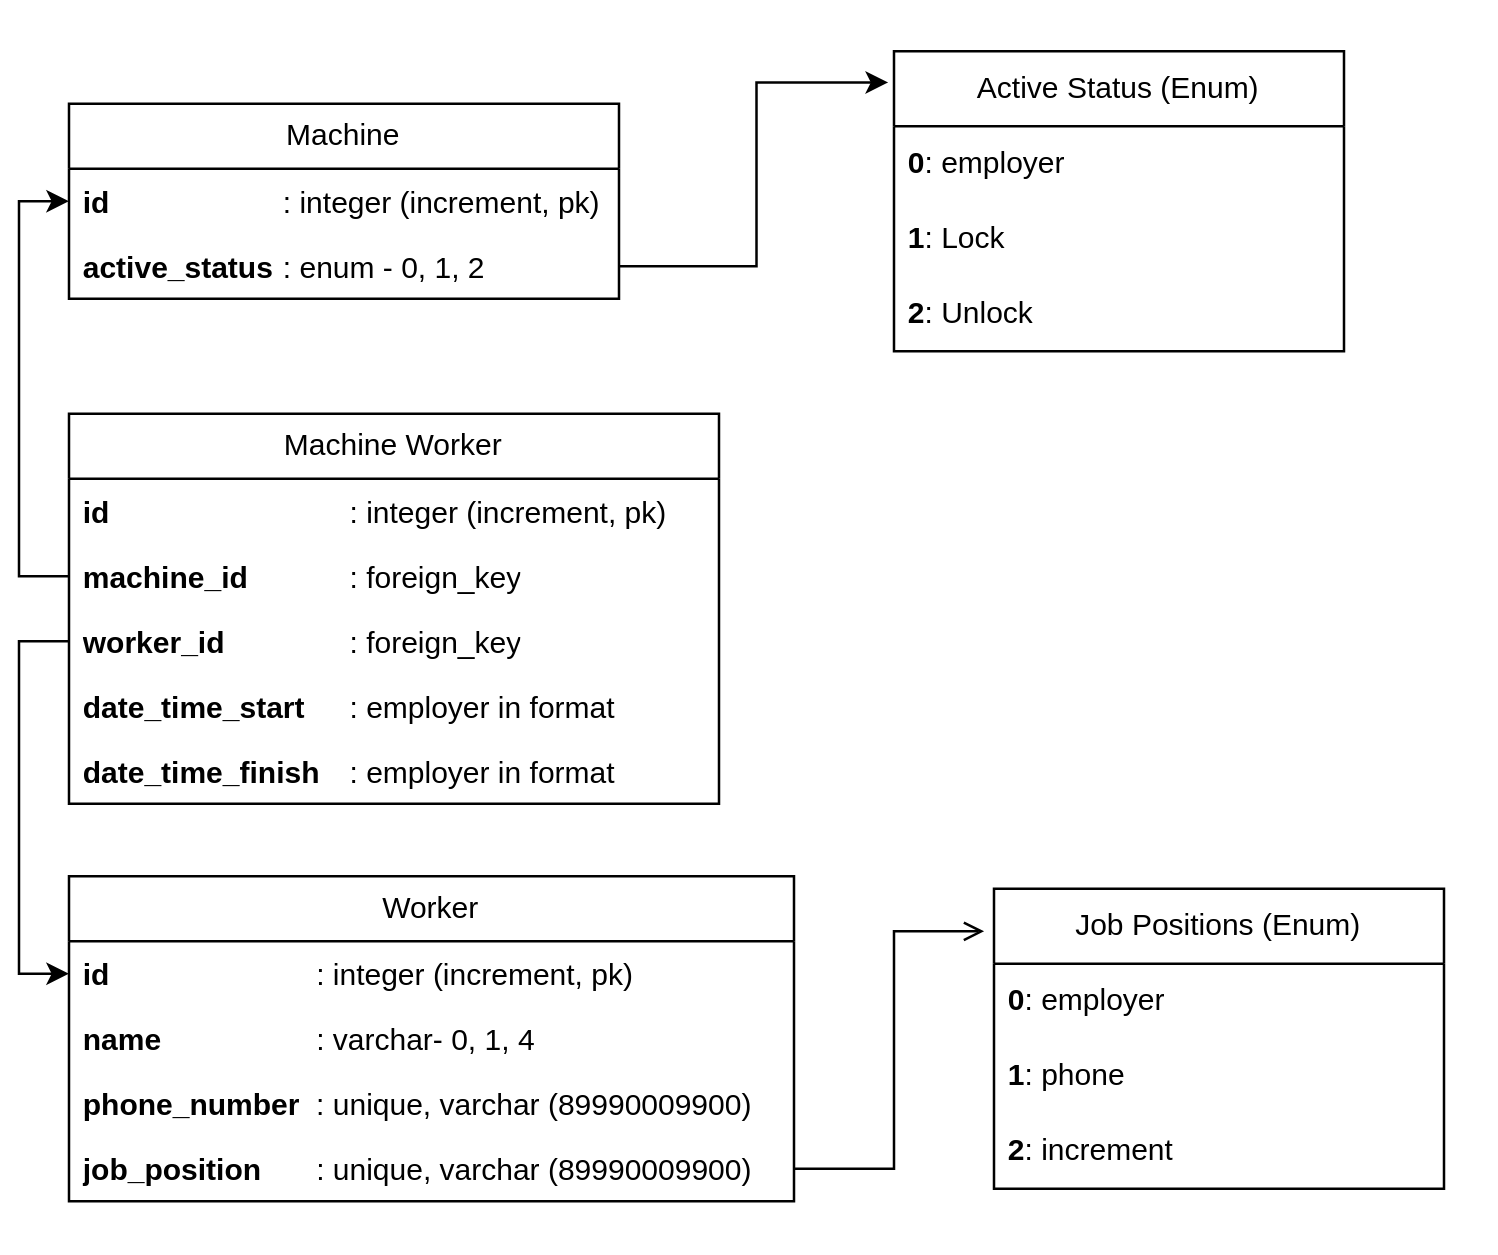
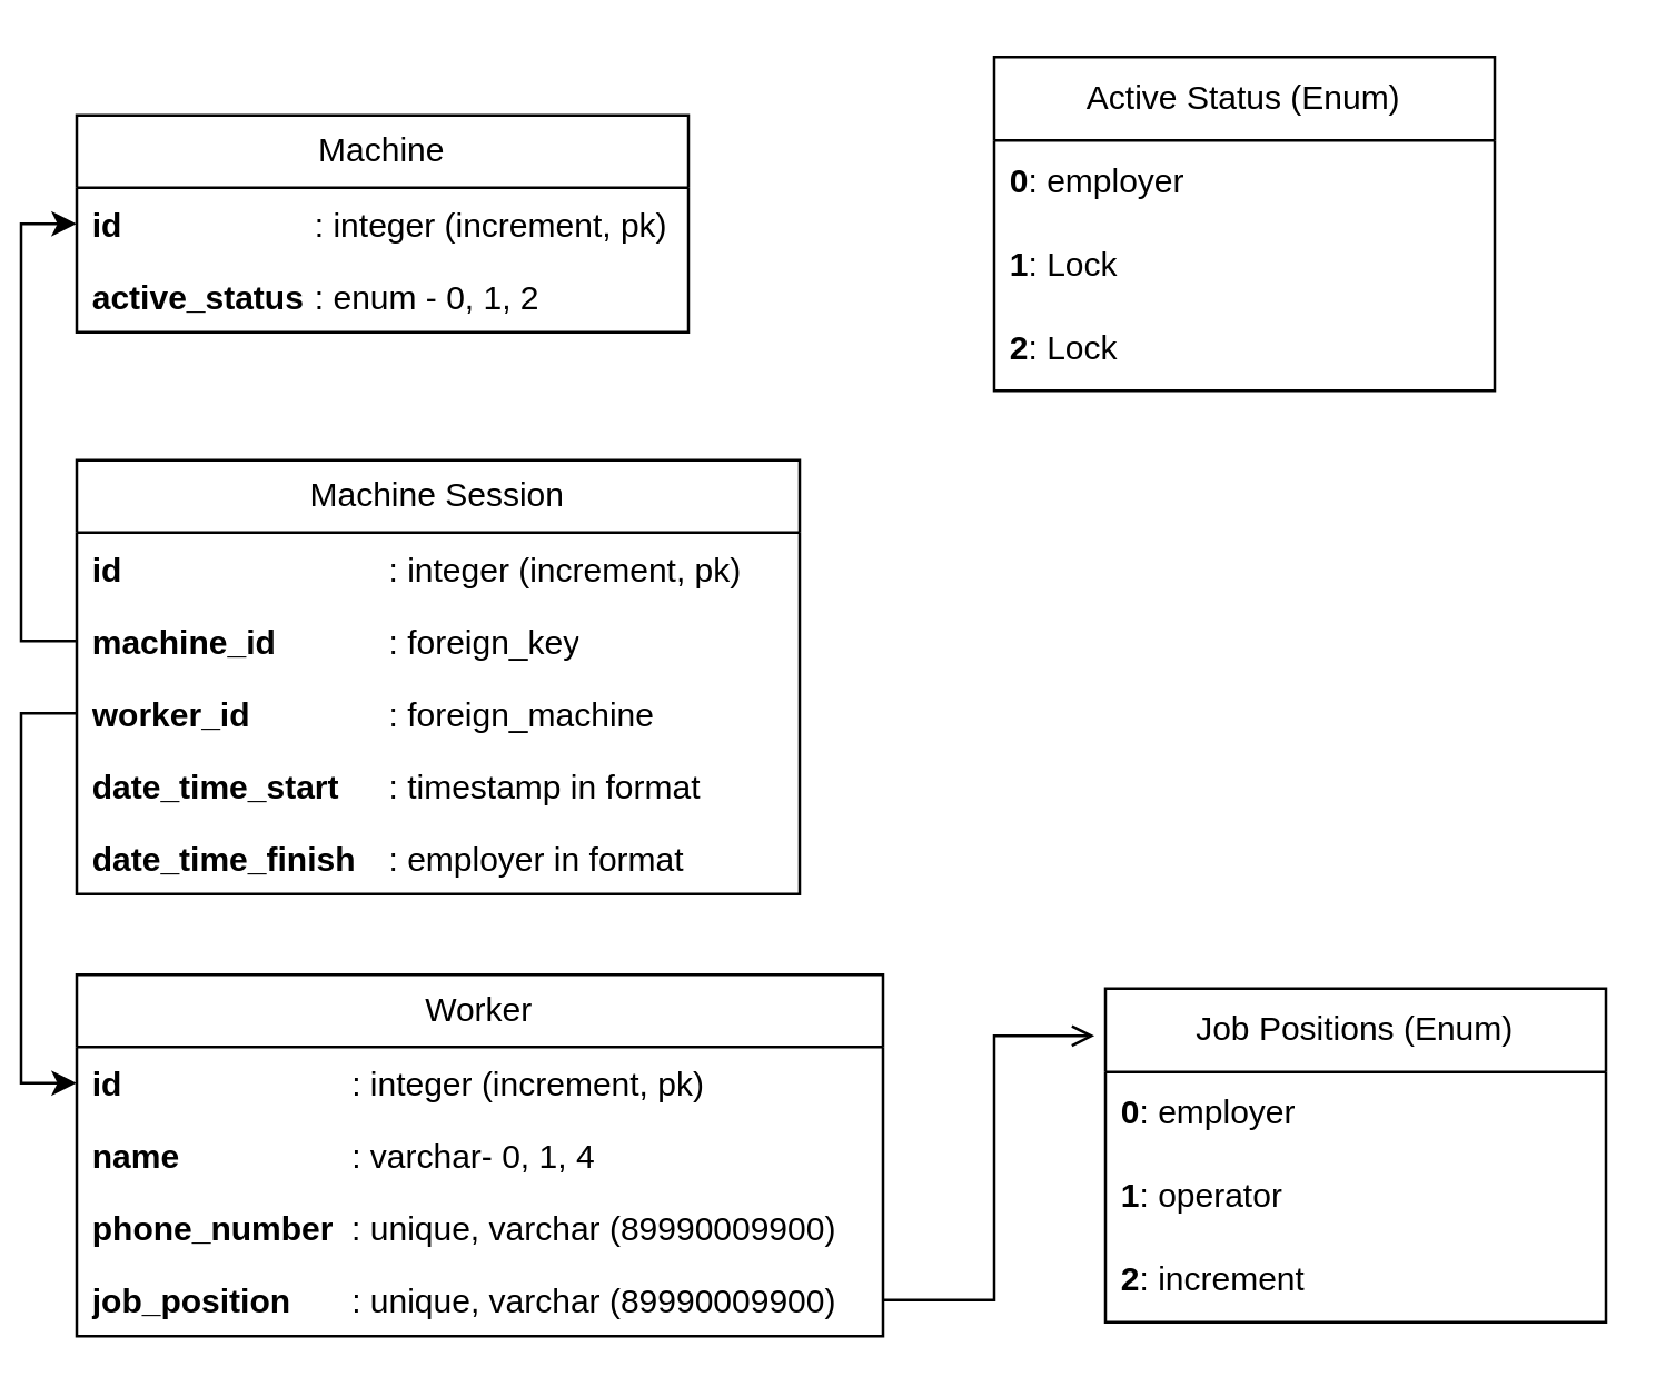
  <mxCell id="0" />
  <mxCell id="1" parent="0" />
  <mxCell id="2" value="Machine" style="swimlane;fontStyle=0;childLayout=stackLayout;horizontal=1;startSize=26;fillColor=none;horizontalStack=0;resizeParent=1;resizeParentMax=0;resizeLast=0;collapsible=1;marginBottom=0;whiteSpace=wrap;html=1;" vertex="1" parent="1"><mxGeometry x="20" y="41" width="220" height="78" as="geometry" /></mxCell>
  <mxCell id="3" value="&lt;b&gt;id&lt;/b&gt;&lt;span style=&quot;white-space: pre;&quot;&gt;&#09;&lt;/span&gt;&lt;span style=&quot;white-space: pre;&quot;&gt;&#09;&lt;/span&gt;&lt;span style=&quot;white-space: pre;&quot;&gt;&#09;&lt;/span&gt;: integer (increment, pk)" style="text;strokeColor=none;fillColor=none;align=left;verticalAlign=top;spacingLeft=4;spacingRight=4;overflow=hidden;rotatable=0;points=[[0,0.5],[1,0.5]];portConstraint=eastwest;whiteSpace=wrap;html=1;" vertex="1" parent="2"><mxGeometry y="26" width="220" height="26" as="geometry" /></mxCell>
  <mxCell id="4" value="&lt;b&gt;active_status&lt;/b&gt;&lt;span style=&quot;white-space: pre;&quot;&gt;&#09;&lt;/span&gt;: enum - 0, 1, 2" style="text;strokeColor=none;fillColor=none;align=left;verticalAlign=top;spacingLeft=4;spacingRight=4;overflow=hidden;rotatable=0;points=[[0,0.5],[1,0.5]];portConstraint=eastwest;whiteSpace=wrap;html=1;" vertex="1" parent="2"><mxGeometry y="52" width="220" height="26" as="geometry" /></mxCell>
  <mxCell id="5" value="Active Status (Enum)" style="swimlane;fontStyle=0;childLayout=stackLayout;horizontal=1;startSize=30;horizontalStack=0;resizeParent=1;resizeParentMax=0;resizeLast=0;collapsible=1;marginBottom=0;whiteSpace=wrap;html=1;" vertex="1" parent="1"><mxGeometry x="350" y="20" width="180" height="120" as="geometry" /></mxCell>
  <mxCell id="6" value="&lt;b&gt;0&lt;/b&gt;: employer" style="text;strokeColor=none;fillColor=none;align=left;verticalAlign=middle;spacingLeft=4;spacingRight=4;overflow=hidden;points=[[0,0.5],[1,0.5]];portConstraint=eastwest;rotatable=0;whiteSpace=wrap;html=1;" vertex="1" parent="5"><mxGeometry y="30" width="180" height="30" as="geometry" /></mxCell>
  <mxCell id="7" value="&lt;b&gt;1&lt;/b&gt;: Lock" style="text;strokeColor=none;fillColor=none;align=left;verticalAlign=middle;spacingLeft=4;spacingRight=4;overflow=hidden;points=[[0,0.5],[1,0.5]];portConstraint=eastwest;rotatable=0;whiteSpace=wrap;html=1;" vertex="1" parent="5"><mxGeometry y="60" width="180" height="30" as="geometry" /></mxCell>
- <mxCell id="8" value="&lt;b&gt;2&lt;/b&gt;: Unlock" style="text;strokeColor=none;fillColor=none;align=left;verticalAlign=middle;spacingLeft=4;spacingRight=4;overflow=hidden;points=[[0,0.5],[1,0.5]];portConstraint=eastwest;rotatable=0;whiteSpace=wrap;html=1;" vertex="1" parent="5"><mxGeometry y="90" width="180" height="30" as="geometry" /></mxCell>
+ <mxCell id="8" value="&lt;b&gt;2&lt;/b&gt;: Lock" style="text;strokeColor=none;fillColor=none;align=left;verticalAlign=middle;spacingLeft=4;spacingRight=4;overflow=hidden;points=[[0,0.5],[1,0.5]];portConstraint=eastwest;rotatable=0;whiteSpace=wrap;html=1;" vertex="1" parent="5"><mxGeometry y="90" width="180" height="30" as="geometry" /></mxCell>
  <mxCell id="9" value="Worker" style="swimlane;fontStyle=0;childLayout=stackLayout;horizontal=1;startSize=26;fillColor=none;horizontalStack=0;resizeParent=1;resizeParentMax=0;resizeLast=0;collapsible=1;marginBottom=0;whiteSpace=wrap;html=1;" vertex="1" parent="1"><mxGeometry x="20" y="350" width="290" height="130" as="geometry" /></mxCell>
  <mxCell id="10" value="&lt;b&gt;id&lt;/b&gt;&lt;span style=&quot;white-space: pre;&quot;&gt;&#09;&lt;/span&gt;&lt;span style=&quot;white-space: pre;&quot;&gt;&#09; &lt;span style=&quot;white-space: pre;&quot;&gt;&#09;    &lt;/span&gt;&lt;/span&gt;: integer (increment, pk)" style="text;strokeColor=none;fillColor=none;align=left;verticalAlign=top;spacingLeft=4;spacingRight=4;overflow=hidden;rotatable=0;points=[[0,0.5],[1,0.5]];portConstraint=eastwest;whiteSpace=wrap;html=1;" vertex="1" parent="9"><mxGeometry y="26" width="290" height="26" as="geometry" /></mxCell>
  <mxCell id="11" value="&lt;b&gt;name&lt;/b&gt;&lt;span style=&quot;white-space: pre;&quot;&gt;&#09;&lt;span style=&quot;white-space: pre;&quot;&gt;&#09;    &lt;/span&gt;&lt;/span&gt;: varchar- 0, 1, 4" style="text;strokeColor=none;fillColor=none;align=left;verticalAlign=top;spacingLeft=4;spacingRight=4;overflow=hidden;rotatable=0;points=[[0,0.5],[1,0.5]];portConstraint=eastwest;whiteSpace=wrap;html=1;" vertex="1" parent="9"><mxGeometry y="52" width="290" height="26" as="geometry" /></mxCell>
  <mxCell id="12" value="&lt;b&gt;phone_number&lt;span style=&quot;white-space: pre;&quot;&gt;&amp;nbsp; &lt;/span&gt;&lt;/b&gt;: unique, varchar (89990009900)&amp;nbsp;" style="text;strokeColor=none;fillColor=none;align=left;verticalAlign=top;spacingLeft=4;spacingRight=4;overflow=hidden;rotatable=0;points=[[0,0.5],[1,0.5]];portConstraint=eastwest;whiteSpace=wrap;html=1;" vertex="1" parent="9"><mxGeometry y="78" width="290" height="26" as="geometry" /></mxCell>
  <mxCell id="13" value="&lt;b&gt;job_position&lt;span style=&quot;white-space: pre;&quot;&gt;&amp;nbsp; &lt;span style=&quot;white-space: pre;&quot;&gt;&#09;    &lt;/span&gt;&lt;/span&gt;&lt;/b&gt;: unique, varchar (89990009900)&amp;nbsp;" style="text;strokeColor=none;fillColor=none;align=left;verticalAlign=top;spacingLeft=4;spacingRight=4;overflow=hidden;rotatable=0;points=[[0,0.5],[1,0.5]];portConstraint=eastwest;whiteSpace=wrap;html=1;" vertex="1" parent="9"><mxGeometry y="104" width="290" height="26" as="geometry" /></mxCell>
- <mxCell id="14" value="Machine Worker" style="swimlane;fontStyle=0;childLayout=stackLayout;horizontal=1;startSize=26;fillColor=none;horizontalStack=0;resizeParent=1;resizeParentMax=0;resizeLast=0;collapsible=1;marginBottom=0;whiteSpace=wrap;html=1;" vertex="1" parent="1"><mxGeometry x="20" y="165" width="260" height="156" as="geometry" /></mxCell>
+ <mxCell id="14" value="Machine Session" style="swimlane;fontStyle=0;childLayout=stackLayout;horizontal=1;startSize=26;fillColor=none;horizontalStack=0;resizeParent=1;resizeParentMax=0;resizeLast=0;collapsible=1;marginBottom=0;whiteSpace=wrap;html=1;" vertex="1" parent="1"><mxGeometry x="20" y="165" width="260" height="156" as="geometry" /></mxCell>
  <mxCell id="15" value="&lt;b&gt;id&lt;/b&gt;&lt;span style=&quot;white-space: pre;&quot;&gt;&#09;&lt;/span&gt;&lt;span style=&quot;white-space: pre;&quot;&gt;&#09;&lt;/span&gt;&lt;span style=&quot;white-space: pre;&quot;&gt;&#09;&lt;span style=&quot;white-space: pre;&quot;&gt;&#09;&lt;/span&gt;&lt;/span&gt;: integer (increment, pk)" style="text;strokeColor=none;fillColor=none;align=left;verticalAlign=top;spacingLeft=4;spacingRight=4;overflow=hidden;rotatable=0;points=[[0,0.5],[1,0.5]];portConstraint=eastwest;whiteSpace=wrap;html=1;" vertex="1" parent="14"><mxGeometry y="26" width="260" height="26" as="geometry" /></mxCell>
  <mxCell id="16" value="&lt;b&gt;machine_id&lt;/b&gt;&lt;span style=&quot;white-space: pre;&quot;&gt;&#09;&lt;span style=&quot;white-space: pre;&quot;&gt;&#09;&lt;/span&gt;&lt;/span&gt;: foreign_key" style="text;strokeColor=none;fillColor=none;align=left;verticalAlign=top;spacingLeft=4;spacingRight=4;overflow=hidden;rotatable=0;points=[[0,0.5],[1,0.5]];portConstraint=eastwest;whiteSpace=wrap;html=1;" vertex="1" parent="14"><mxGeometry y="52" width="260" height="26" as="geometry" /></mxCell>
- <mxCell id="17" value="&lt;b&gt;worker_id&lt;/b&gt;&lt;span style=&quot;white-space: pre;&quot;&gt;&#09;&lt;span style=&quot;white-space: pre;&quot;&gt;&#09;&lt;/span&gt;&lt;/span&gt;: foreign_key" style="text;strokeColor=none;fillColor=none;align=left;verticalAlign=top;spacingLeft=4;spacingRight=4;overflow=hidden;rotatable=0;points=[[0,0.5],[1,0.5]];portConstraint=eastwest;whiteSpace=wrap;html=1;" vertex="1" parent="14"><mxGeometry y="78" width="260" height="26" as="geometry" /></mxCell>
- <mxCell id="18" value="&lt;b&gt;date_time_start&lt;/b&gt;&lt;span style=&quot;white-space: pre;&quot;&gt;&#09;&lt;/span&gt;: employer in format" style="text;strokeColor=none;fillColor=none;align=left;verticalAlign=top;spacingLeft=4;spacingRight=4;overflow=hidden;rotatable=0;points=[[0,0.5],[1,0.5]];portConstraint=eastwest;whiteSpace=wrap;html=1;" vertex="1" parent="14"><mxGeometry y="104" width="260" height="26" as="geometry" /></mxCell>
+ <mxCell id="17" value="&lt;b&gt;worker_id&lt;/b&gt;&lt;span style=&quot;white-space: pre;&quot;&gt;&#09;&lt;span style=&quot;white-space: pre;&quot;&gt;&#09;&lt;/span&gt;&lt;/span&gt;: foreign_machine" style="text;strokeColor=none;fillColor=none;align=left;verticalAlign=top;spacingLeft=4;spacingRight=4;overflow=hidden;rotatable=0;points=[[0,0.5],[1,0.5]];portConstraint=eastwest;whiteSpace=wrap;html=1;" vertex="1" parent="14"><mxGeometry y="78" width="260" height="26" as="geometry" /></mxCell>
+ <mxCell id="18" value="&lt;b&gt;date_time_start&lt;/b&gt;&lt;span style=&quot;white-space: pre;&quot;&gt;&#09;&lt;/span&gt;: timestamp in format" style="text;strokeColor=none;fillColor=none;align=left;verticalAlign=top;spacingLeft=4;spacingRight=4;overflow=hidden;rotatable=0;points=[[0,0.5],[1,0.5]];portConstraint=eastwest;whiteSpace=wrap;html=1;" vertex="1" parent="14"><mxGeometry y="104" width="260" height="26" as="geometry" /></mxCell>
  <mxCell id="19" value="&lt;b&gt;date_time_finish&lt;/b&gt;&lt;span style=&quot;white-space: pre;&quot;&gt;&#09;&lt;/span&gt;: employer in format" style="text;strokeColor=none;fillColor=none;align=left;verticalAlign=top;spacingLeft=4;spacingRight=4;overflow=hidden;rotatable=0;points=[[0,0.5],[1,0.5]];portConstraint=eastwest;whiteSpace=wrap;html=1;" vertex="1" parent="14"><mxGeometry y="130" width="260" height="26" as="geometry" /></mxCell>
  <mxCell id="20" style="edgeStyle=orthogonalEdgeStyle;rounded=0;orthogonalLoop=1;jettySize=auto;html=1;entryX=0;entryY=0.5;entryDx=0;entryDy=0;" edge="1" parent="1" source="16" target="3"><mxGeometry relative="1" as="geometry" /></mxCell>
- <mxCell id="21" style="edgeStyle=orthogonalEdgeStyle;rounded=0;orthogonalLoop=1;jettySize=auto;html=1;entryX=-0.013;entryY=0.104;entryDx=0;entryDy=0;entryPerimeter=0;" edge="1" parent="1" source="4" target="5"><mxGeometry relative="1" as="geometry" /></mxCell>
  <mxCell id="22" style="edgeStyle=orthogonalEdgeStyle;rounded=0;orthogonalLoop=1;jettySize=auto;html=1;entryX=0;entryY=0.5;entryDx=0;entryDy=0;exitX=0;exitY=0.5;exitDx=0;exitDy=0;" edge="1" parent="1" source="17" target="10"><mxGeometry relative="1" as="geometry" /></mxCell>
  <mxCell id="23" value="Job Positions (Enum)" style="swimlane;fontStyle=0;childLayout=stackLayout;horizontal=1;startSize=30;horizontalStack=0;resizeParent=1;resizeParentMax=0;resizeLast=0;collapsible=1;marginBottom=0;whiteSpace=wrap;html=1;" vertex="1" parent="1"><mxGeometry x="390" y="355" width="180" height="120" as="geometry" /></mxCell>
  <mxCell id="24" value="&lt;b&gt;0&lt;/b&gt;: employer" style="text;strokeColor=none;fillColor=none;align=left;verticalAlign=middle;spacingLeft=4;spacingRight=4;overflow=hidden;points=[[0,0.5],[1,0.5]];portConstraint=eastwest;rotatable=0;whiteSpace=wrap;html=1;" vertex="1" parent="23"><mxGeometry y="30" width="180" height="30" as="geometry" /></mxCell>
- <mxCell id="25" value="&lt;b&gt;1&lt;/b&gt;: phone" style="text;strokeColor=none;fillColor=none;align=left;verticalAlign=middle;spacingLeft=4;spacingRight=4;overflow=hidden;points=[[0,0.5],[1,0.5]];portConstraint=eastwest;rotatable=0;whiteSpace=wrap;html=1;" vertex="1" parent="23"><mxGeometry y="60" width="180" height="30" as="geometry" /></mxCell>
+ <mxCell id="25" value="&lt;b&gt;1&lt;/b&gt;: operator" style="text;strokeColor=none;fillColor=none;align=left;verticalAlign=middle;spacingLeft=4;spacingRight=4;overflow=hidden;points=[[0,0.5],[1,0.5]];portConstraint=eastwest;rotatable=0;whiteSpace=wrap;html=1;" vertex="1" parent="23"><mxGeometry y="60" width="180" height="30" as="geometry" /></mxCell>
  <mxCell id="26" value="&lt;b&gt;2&lt;/b&gt;: increment" style="text;strokeColor=none;fillColor=none;align=left;verticalAlign=middle;spacingLeft=4;spacingRight=4;overflow=hidden;points=[[0,0.5],[1,0.5]];portConstraint=eastwest;rotatable=0;whiteSpace=wrap;html=1;" vertex="1" parent="23"><mxGeometry y="90" width="180" height="30" as="geometry" /></mxCell>
  <mxCell id="27" style="edgeStyle=orthogonalEdgeStyle;rounded=0;orthogonalLoop=1;jettySize=auto;html=1;entryX=-0.022;entryY=0.142;entryDx=0;entryDy=0;entryPerimeter=0;endArrow=open;" edge="1" parent="1" source="13" target="23"><mxGeometry relative="1" as="geometry" /></mxCell>
